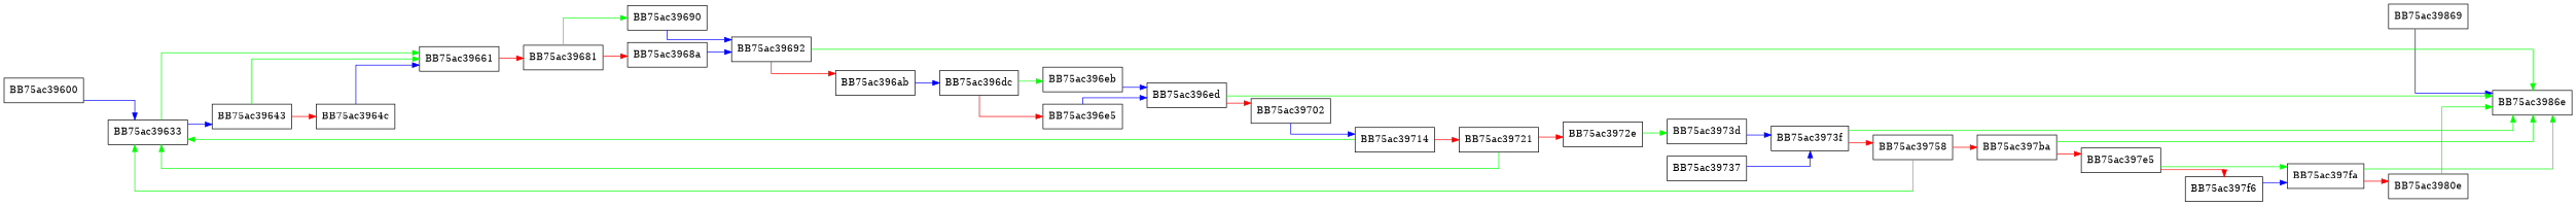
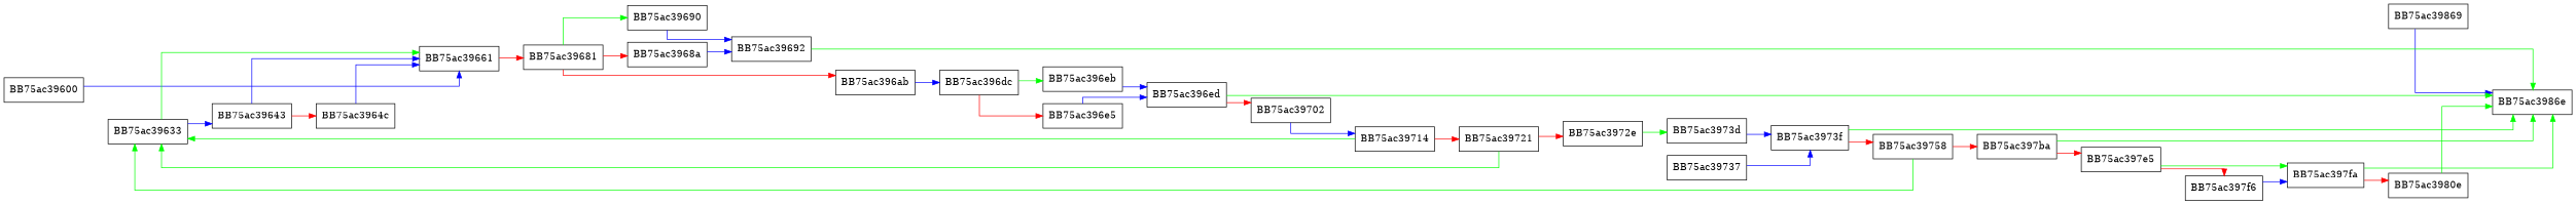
  digraph {
    rankdir=LR
    splines=ortho
    node [shape=box]
    edge [color=green]
    BB75ac39600
    BB75ac39633
    BB75ac39661
    BB75ac39643
    BB75ac39681
    BB75ac3964c
    BB75ac39869
    BB75ac3986e
    BB75ac39690
    BB75ac3968a
    BB75ac39692
    BB75ac396ab
    BB75ac396dc
    BB75ac396eb
    BB75ac396e5
    BB75ac39714
    BB75ac39721
    BB75ac396ed
    BB75ac39702
    BB75ac3972e
    BB75ac3973d
    BB75ac3973f
    BB75ac39737
    BB75ac39758
    BB75ac397ba
    BB75ac397e5
    BB75ac397fa
    BB75ac397f6
    BB75ac3980e
-   BB75ac39600 -> BB75ac39633 [color=blue]
+   BB75ac39600 -> BB75ac39661 [color=blue]
    BB75ac39633 -> BB75ac39661
    BB75ac39633 -> BB75ac39643 [color=blue]
    BB75ac39661 -> BB75ac39681 [color=red]
-   BB75ac39643 -> BB75ac39661
+   BB75ac39643 -> BB75ac39661 [color=blue]
    BB75ac39643 -> BB75ac3964c [color=red]
    BB75ac39681 -> BB75ac39690
    BB75ac39681 -> BB75ac3968a [color=red]
    BB75ac3964c -> BB75ac39661 [color=blue]
    BB75ac39869 -> BB75ac3986e [color=blue]
    BB75ac39690 -> BB75ac39692 [color=blue]
    BB75ac3968a -> BB75ac39692 [color=blue]
    BB75ac39692 -> BB75ac3986e
-   BB75ac39692 -> BB75ac396ab [color=red]
+   BB75ac39681 -> BB75ac396ab [color=red]
    BB75ac396ab -> BB75ac396dc [color=blue]
    BB75ac396dc -> BB75ac396eb
    BB75ac396dc -> BB75ac396e5 [color=red]
    BB75ac396eb -> BB75ac396ed [color=blue]
    BB75ac396e5 -> BB75ac396ed [color=blue]
    BB75ac39714 -> BB75ac39633
    BB75ac39714 -> BB75ac39721 [color=red]
    BB75ac39721 -> BB75ac39633
    BB75ac39721 -> BB75ac3972e [color=red]
    BB75ac396ed -> BB75ac3986e
    BB75ac396ed -> BB75ac39702 [color=red]
    BB75ac39702 -> BB75ac39714 [color=blue]
    BB75ac3972e -> BB75ac3973d
    BB75ac3973d -> BB75ac3973f [color=blue]
    BB75ac3973f -> BB75ac3986e
    BB75ac3973f -> BB75ac39758 [color=red]
    BB75ac39737 -> BB75ac3973f [color=blue]
    BB75ac39758 -> BB75ac39633
    BB75ac39758 -> BB75ac397ba [color=red]
    BB75ac397ba -> BB75ac3986e
    BB75ac397ba -> BB75ac397e5 [color=red]
    BB75ac397e5 -> BB75ac397fa
    BB75ac397e5 -> BB75ac397f6 [color=red]
    BB75ac397fa -> BB75ac3986e
    BB75ac397fa -> BB75ac3980e [color=red]
    BB75ac397f6 -> BB75ac397fa [color=blue]
    BB75ac3980e -> BB75ac3986e
  }
